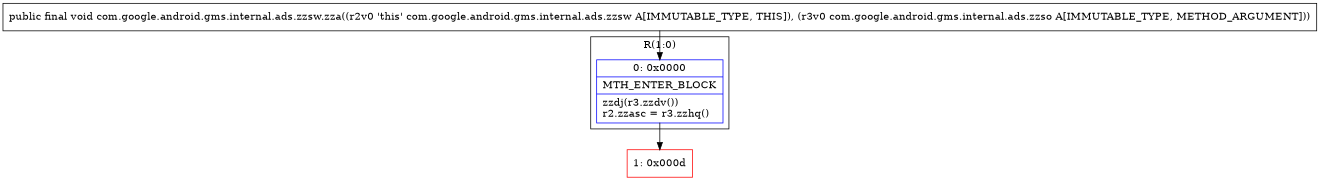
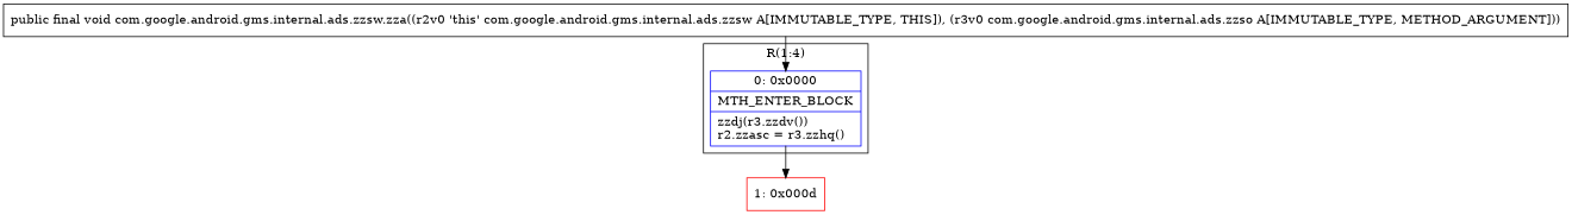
  digraph {
    node [shape=record]
    n1 [color=blue label="{0\:\ 0x0000|MTH_ENTER_BLOCK\l|zzdj(r3.zzdv())\lr2.zzasc = r3.zzhq()\l}"]
    n2 [color=red label="{1\:\ 0x000d}"]
    n3 [label="{public final void com.google.android.gms.internal.ads.zzsw.zza((r2v0 'this' com.google.android.gms.internal.ads.zzsw A[IMMUTABLE_TYPE, THIS]), (r3v0 com.google.android.gms.internal.ads.zzso A[IMMUTABLE_TYPE, METHOD_ARGUMENT])) }"]
    subgraph cluster_1 {
-     label="R(1:0)"
+     label="R(1:4)"
      n1
    }
    n1 -> n2
    n3 -> n1
  }
